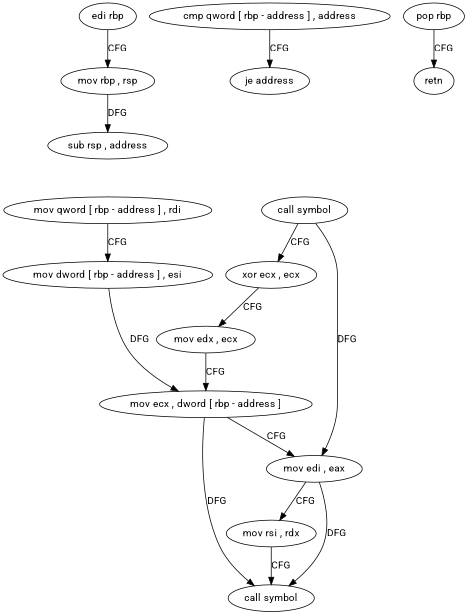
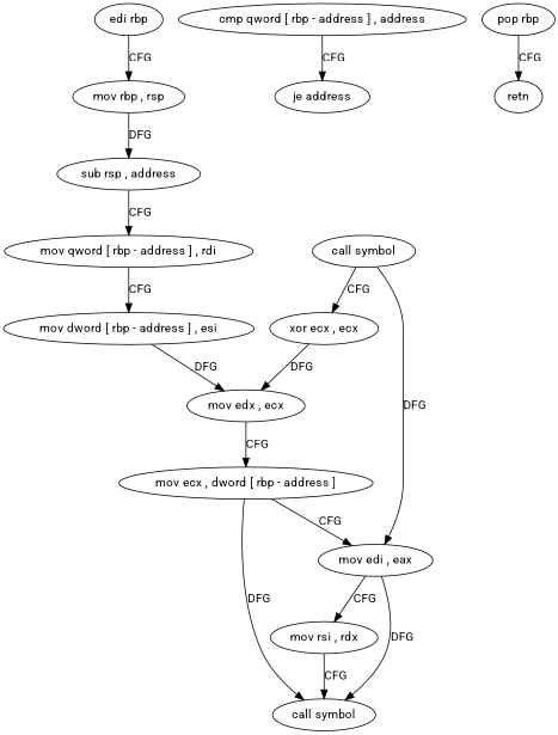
  digraph {
    fontname=Roboto
    node [fontname=Roboto]
    edge [fontname=Roboto]
    n1 [label="edi rbp"]
    n2 [label="mov rbp , rsp"]
    n3 [label="sub rsp , address"]
    n4 [label="mov qword [ rbp - address ] , rdi"]
    n5 [label="mov dword [ rbp - address ] , esi"]
    n6 [label="mov ecx , dword [ rbp - address ]"]
    n7 [label="je address"]
    n8 [label="cmp qword [ rbp - address ] , address"]
    n9 [label="mov edi , eax"]
    n10 [label="call symbol"]
    n11 [label="pop rbp"]
    n12 [label=retn]
    n13 [label="call symbol"]
    n14 [label="xor ecx , ecx"]
    n15 [label="mov edx , ecx"]
    n16 [label="mov rsi , rdx"]
    n1 -> n2 [label=CFG]
    n2 -> n3 [label=DFG]
+   n3 -> n4 [label=CFG]
    n4 -> n5 [label=CFG]
-   n5 -> n6 [label=DFG]
+   n5 -> n15 [label=DFG]
    n6 -> n9 [label=CFG]
    n6 -> n10 [label=DFG]
    n8 -> n7 [label=CFG]
    n9 -> n10 [label=DFG]
    n9 -> n16 [label=CFG]
    n11 -> n12 [label=CFG]
    n13 -> n9 [label=DFG]
    n13 -> n14 [label=CFG]
-   n14 -> n15 [label=CFG]
+   n14 -> n15 [label=DFG]
    n15 -> n6 [label=CFG]
    n16 -> n10 [label=CFG]
  }
